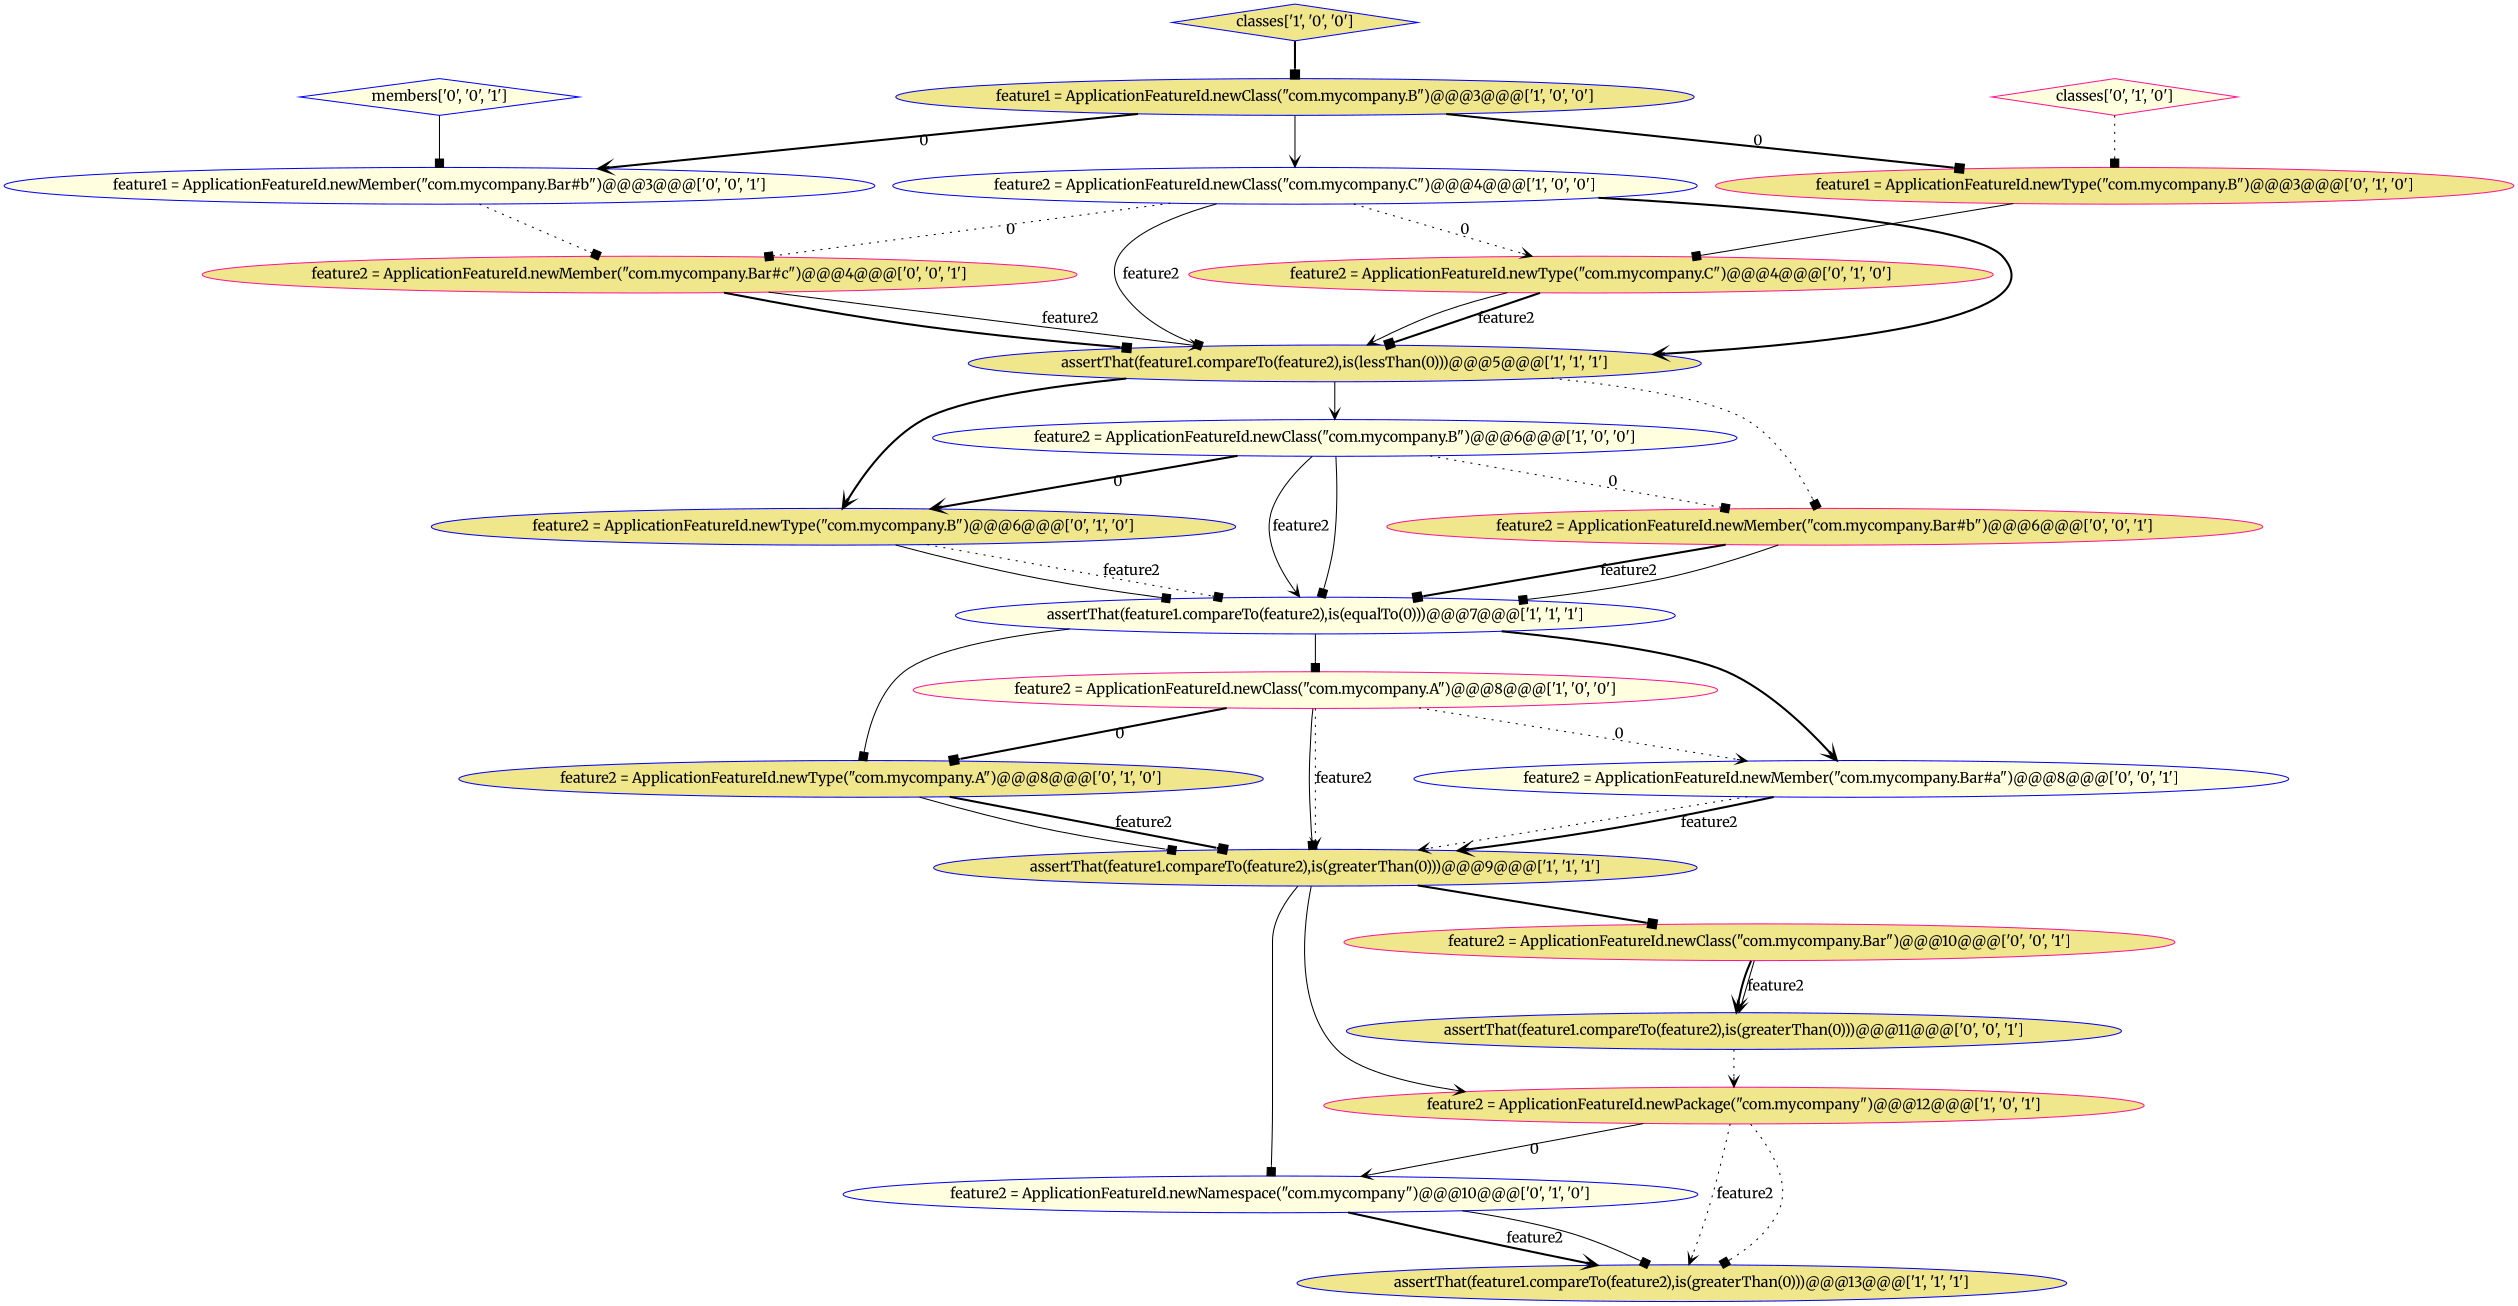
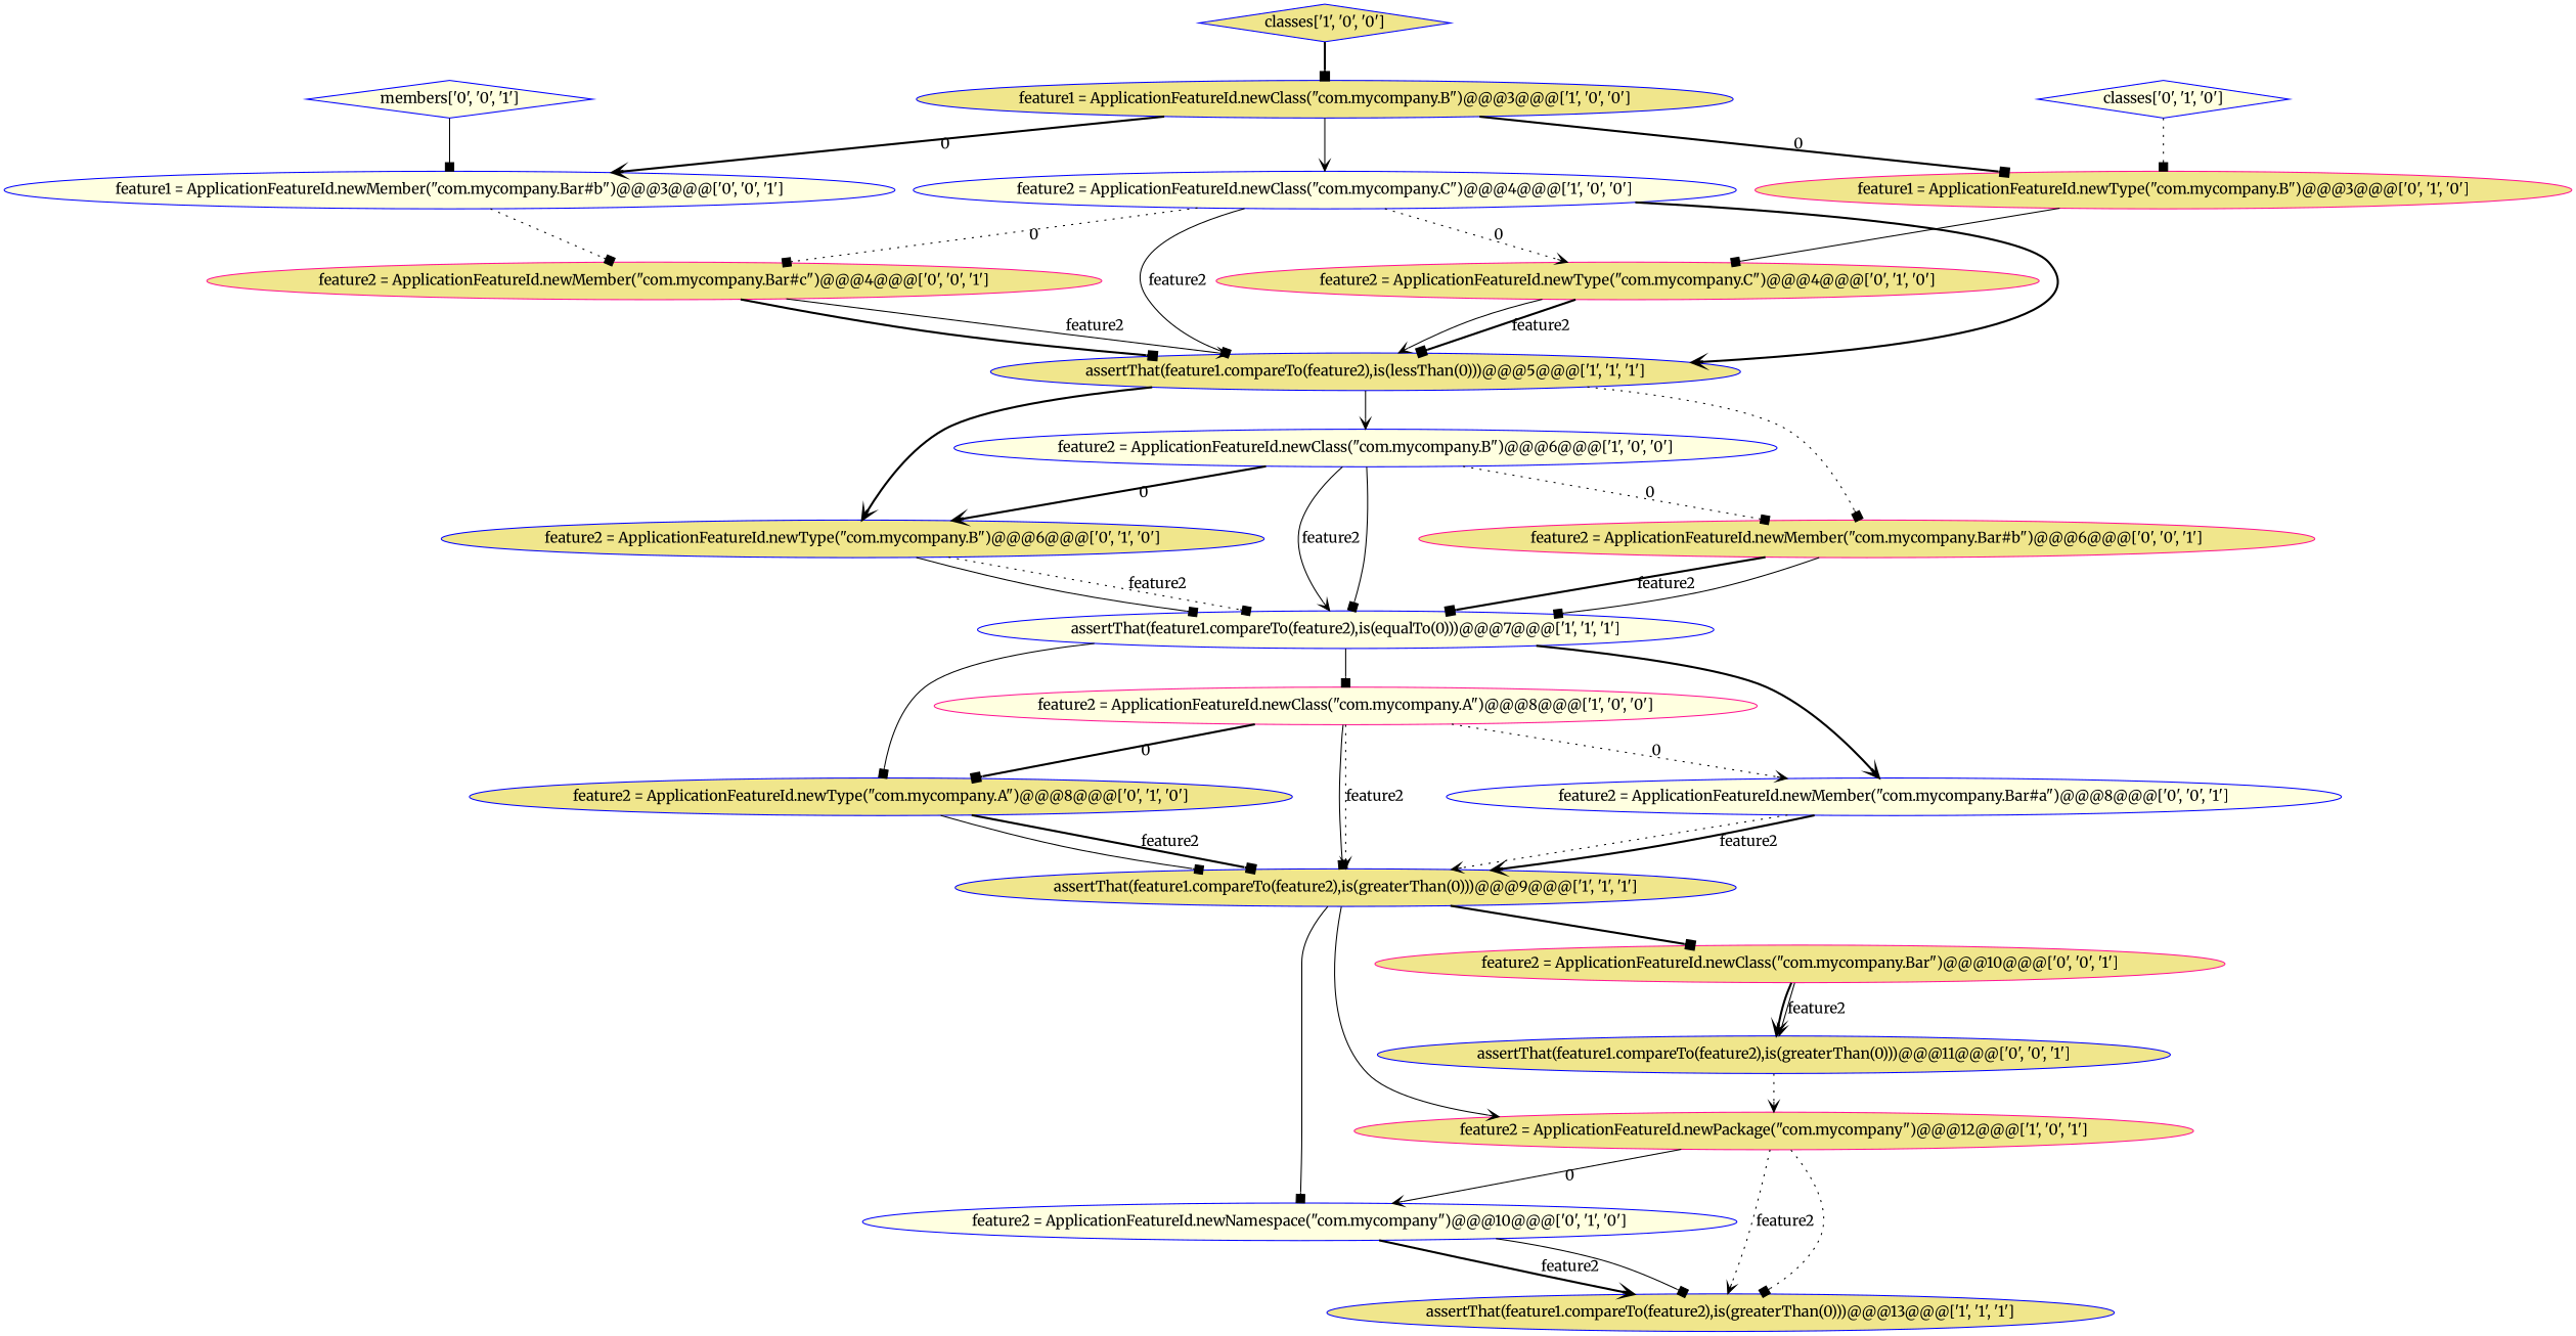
  digraph {
    fontname=Merriweather
    node [fillcolor=khaki shape=ellipse style=filled color=blue fontname=Merriweather]
    edge [style=solid arrowhead=box fontname=Merriweather]
    n1 [label="assertThat(feature1.compareTo(feature2),is(greaterThan(0)))@@@9@@@['1', '1', '1']"]
    n2 [label="feature2 = ApplicationFeatureId.newPackage(\"com.mycompany\")@@@12@@@['1', '0', '1']" color=deeppink]
    n3 [fillcolor=lightyellow label="feature2 = ApplicationFeatureId.newNamespace(\"com.mycompany\")@@@10@@@['0', '1', '0']"]
    n4 [label="feature2 = ApplicationFeatureId.newClass(\"com.mycompany.Bar\")@@@10@@@['0', '0', '1']" color=deeppink]
    n5 [label="classes['1', '0', '0']" shape=diamond]
    n6 [label="feature1 = ApplicationFeatureId.newClass(\"com.mycompany.B\")@@@3@@@['1', '0', '0']"]
    n7 [label="feature2 = ApplicationFeatureId.newMember(\"com.mycompany.Bar#c\")@@@4@@@['0', '0', '1']" color=deeppink]
    n8 [label="assertThat(feature1.compareTo(feature2),is(lessThan(0)))@@@5@@@['1', '1', '1']"]
    n9 [label="assertThat(feature1.compareTo(feature2),is(greaterThan(0)))@@@11@@@['0', '0', '1']"]
    n10 [label="feature2 = ApplicationFeatureId.newType(\"com.mycompany.A\")@@@8@@@['0', '1', '0']"]
    n11 [fillcolor=lightyellow label="assertThat(feature1.compareTo(feature2),is(equalTo(0)))@@@7@@@['1', '1', '1']"]
    n12 [fillcolor=lightyellow label="feature2 = ApplicationFeatureId.newMember(\"com.mycompany.Bar#a\")@@@8@@@['0', '0', '1']"]
    n13 [fillcolor=lightyellow label="feature2 = ApplicationFeatureId.newClass(\"com.mycompany.A\")@@@8@@@['1', '0', '0']" color=deeppink]
    n14 [label="feature2 = ApplicationFeatureId.newType(\"com.mycompany.B\")@@@6@@@['0', '1', '0']"]
    n15 [label="feature2 = ApplicationFeatureId.newMember(\"com.mycompany.Bar#b\")@@@6@@@['0', '0', '1']" color=deeppink]
    n16 [fillcolor=lightyellow label="members['0', '0', '1']" shape=diamond]
    n17 [fillcolor=lightyellow label="feature1 = ApplicationFeatureId.newMember(\"com.mycompany.Bar#b\")@@@3@@@['0', '0', '1']"]
-   n18 [fillcolor=lightyellow label="classes['0', '1', '0']" shape=diamond color=deeppink]
+   n18 [fillcolor=lightyellow label="classes['0', '1', '0']" shape=diamond]
    n19 [label="feature1 = ApplicationFeatureId.newType(\"com.mycompany.B\")@@@3@@@['0', '1', '0']" color=deeppink]
    n20 [label="assertThat(feature1.compareTo(feature2),is(greaterThan(0)))@@@13@@@['1', '1', '1']"]
    n21 [fillcolor=lightyellow label="feature2 = ApplicationFeatureId.newClass(\"com.mycompany.C\")@@@4@@@['1', '0', '0']"]
    n22 [label="feature2 = ApplicationFeatureId.newType(\"com.mycompany.C\")@@@4@@@['0', '1', '0']" color=deeppink]
    n23 [fillcolor=lightyellow label="feature2 = ApplicationFeatureId.newClass(\"com.mycompany.B\")@@@6@@@['1', '0', '0']"]
    n1 -> n2 [arrowhead=vee]
    n1 -> n3
    n1 -> n4 [style=bold]
    n2 -> n3 [label=0 arrowhead=vee]
    n2 -> n20 [label=feature2 style=dotted arrowhead=vee]
    n2 -> n20 [style=dotted]
    n3 -> n20 [label=feature2 style=bold arrowhead=vee]
    n3 -> n20
    n4 -> n9 [label=feature2 arrowhead=vee]
    n4 -> n9 [style=bold arrowhead=vee]
    n5 -> n6 [style=bold]
    n6 -> n17 [label=0 style=bold arrowhead=vee]
    n6 -> n19 [label=0 style=bold]
    n6 -> n21 [arrowhead=vee]
    n7 -> n8 [style=bold]
    n7 -> n8 [label=feature2 arrowhead=vee]
    n8 -> n14 [style=bold arrowhead=vee]
    n8 -> n15 [style=dotted]
    n8 -> n23 [arrowhead=vee]
    n9 -> n2 [style=dotted arrowhead=vee]
    n10 -> n1 [label=feature2 style=bold]
    n10 -> n1
    n11 -> n10
    n11 -> n12 [style=bold arrowhead=vee]
    n11 -> n13
    n12 -> n1 [style=dotted arrowhead=vee]
    n12 -> n1 [label=feature2 style=bold arrowhead=vee]
    n13 -> n1 [label=feature2 style=dotted arrowhead=vee]
    n13 -> n1
    n13 -> n10 [label=0 style=bold]
    n13 -> n12 [label=0 style=dotted arrowhead=vee]
    n14 -> n11 [label=feature2 style=dotted]
    n14 -> n11
    n15 -> n11 [label=feature2 style=bold]
    n15 -> n11
    n16 -> n17
    n17 -> n7 [style=dotted]
    n18 -> n19 [style=dotted]
    n19 -> n22
    n21 -> n7 [label=0 style=dotted]
    n21 -> n8 [style=bold arrowhead=vee]
    n21 -> n8 [label=feature2]
    n21 -> n22 [label=0 style=dotted arrowhead=vee]
    n22 -> n8 [label=feature2 style=bold]
    n22 -> n8 [arrowhead=vee]
    n23 -> n11
    n23 -> n11 [label=feature2 arrowhead=vee]
    n23 -> n14 [label=0 style=bold arrowhead=vee]
    n23 -> n15 [label=0 style=dotted]
  }
